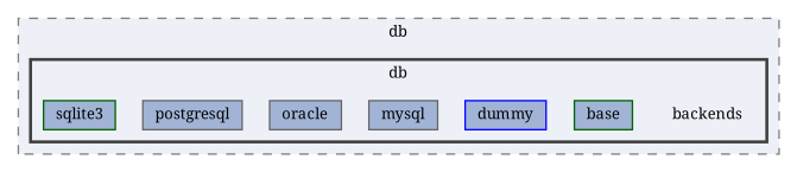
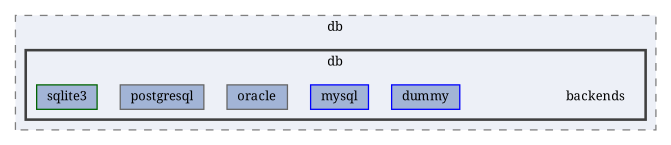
  digraph {
    compound=true
    fontname="Noto Serif"
    node [fontname="Noto Serif" fontsize=10 shape=box color=gray40 fillcolor="#a2b4d6" style=filled]
    n1 [height=0.2 label=backends shape=plaintext width=0.4 fillcolor="" style=""]
-   n2 [color=darkgreen height=0.2 label=base width=0.4]
    n3 [color=blue height=0.2 label=dummy width=0.4]
-   n4 [height=0.2 label=mysql width=0.4]
+   n4 [color=blue height=0.2 label=mysql width=0.4]
    n5 [height=0.2 label=oracle width=0.4]
    n6 [height=0.2 label=postgresql width=0.4]
    n7 [color=darkgreen height=0.2 label=sqlite3 width=0.4]
    subgraph cluster_1 {
      bgcolor="#edf0f7"
      fontsize=10
      label=db
      pencolor=grey50
      style="filled,dashed"
      subgraph cluster_2 {
        bgcolor="#edf0f7"
        fontsize=10
        pencolor=grey25
        style="filled,bold"
        n1
-       n2
        n3
        n4
        n5
        n6
        n7
      }
    }
  }
